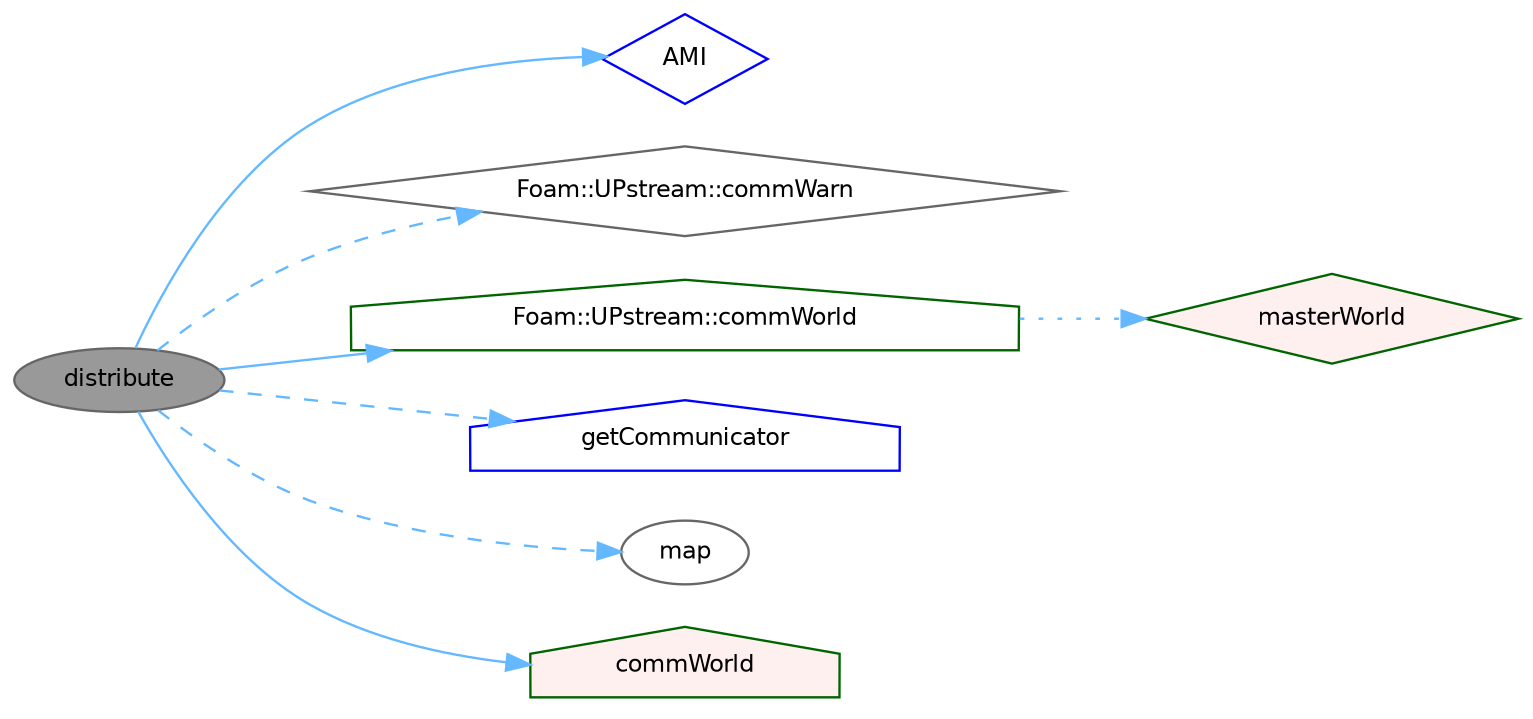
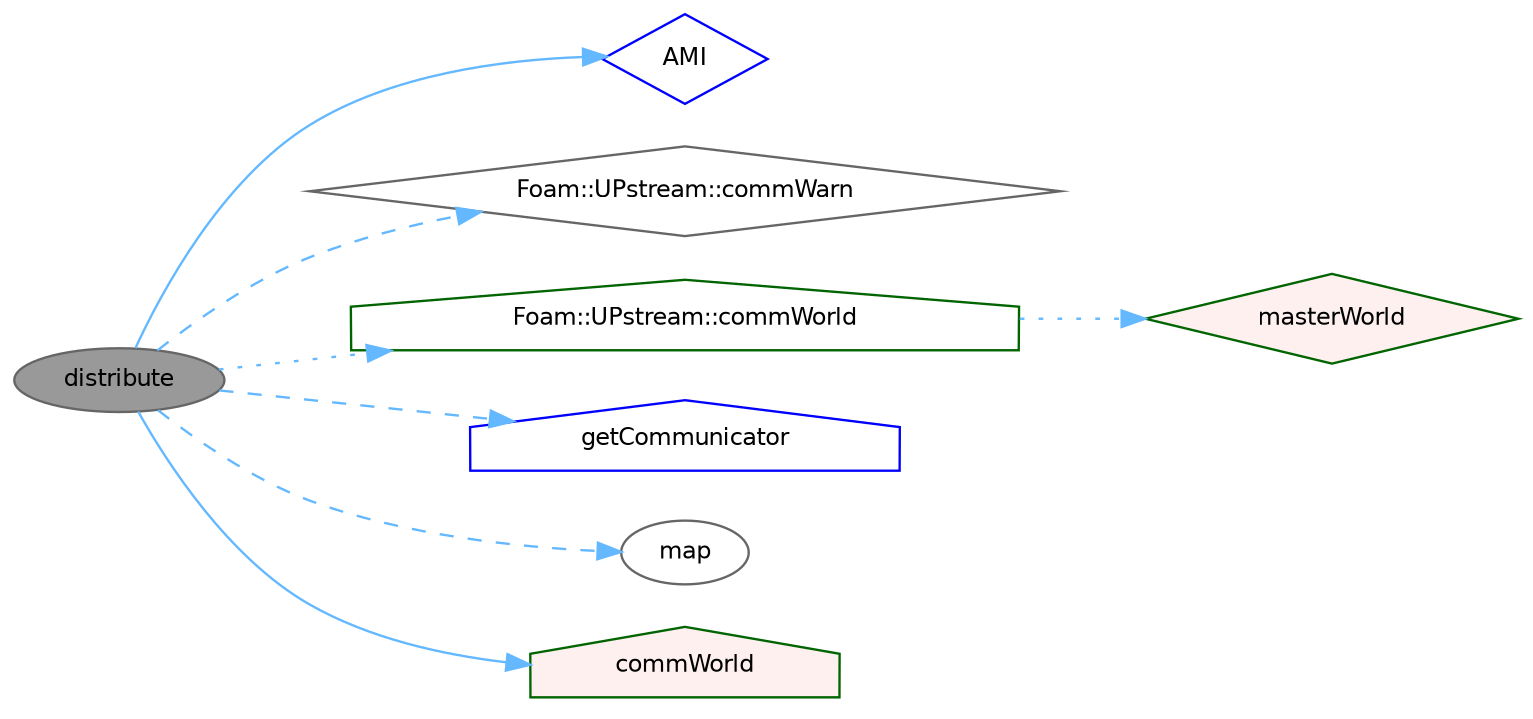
  digraph {
    rankdir=LR
    node [color=gray40 fillcolor=white fontname=Helvetica fontsize=10 shape=diamond style=filled]
    edge [color=steelblue1 fontname=Helvetica fontsize=10 labelfontname=Helvetica labelfontsize=10 style=dashed]
    n1 [fillcolor=grey60 fontcolor=black height=0.2 label=distribute shape=ellipse width=0.4]
    n2 [color=blue height=0.2 label=AMI width=0.4]
    n3 [height=0.2 label="Foam::UPstream::commWarn" width=0.4]
    n4 [color=darkgreen height=0.2 label="Foam::UPstream::commWorld" shape=house width=0.4]
    n5 [color=blue height=0.2 label=getCommunicator shape=house width=0.4]
    n6 [height=0.2 label=map shape=ellipse width=0.4]
    n7 [color=darkgreen fillcolor="#FFF0F0" height=0.2 label=commWorld shape=house width=0.4]
    n8 [color=darkgreen fillcolor="#FFF0F0" height=0.2 label=masterWorld width=0.4]
    n1 -> n2 [style=solid]
    n1 -> n3
-   n1 -> n4 [style=solid]
+   n1 -> n4 [style=dotted]
    n1 -> n5
    n1 -> n6
    n1 -> n7 [style=solid]
    n4 -> n8 [style=dotted]
  }
